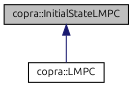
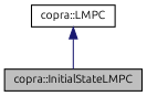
  digraph {
    fontname=Ubuntu
    node [color=black fontname=Ubuntu fontsize=10 shape=record style=filled]
    n1 [fillcolor=grey75 fontcolor=black height=0.2 label="copra::InitialStateLMPC" width=0.4]
    n2 [fillcolor=white height=0.2 label="copra::LMPC" width=0.4]
-   n1 -> n2 [color=midnightblue dir=back fontname=Ubuntu fontsize=10 labelfontname=Helvetica labelfontsize=10 style=solid]
+   n2 -> n1 [color=midnightblue dir=back fontname=Ubuntu fontsize=10 labelfontname=Helvetica labelfontsize=10 style=solid]
  }
